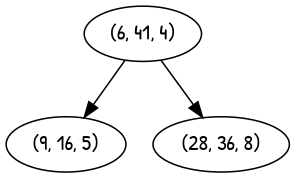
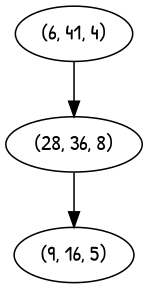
  digraph {
    fontname="Patrick Hand"
    node [fontname="Patrick Hand"]
    edge [fontname="Patrick Hand"]
    "(6, 41, 4)"
    "(9, 16, 5)"
    n3 [label="(28, 36, 8)"]
-   "(6, 41, 4)" -> "(9, 16, 5)"
+   n3 -> "(9, 16, 5)"
    "(6, 41, 4)" -> n3
  }
